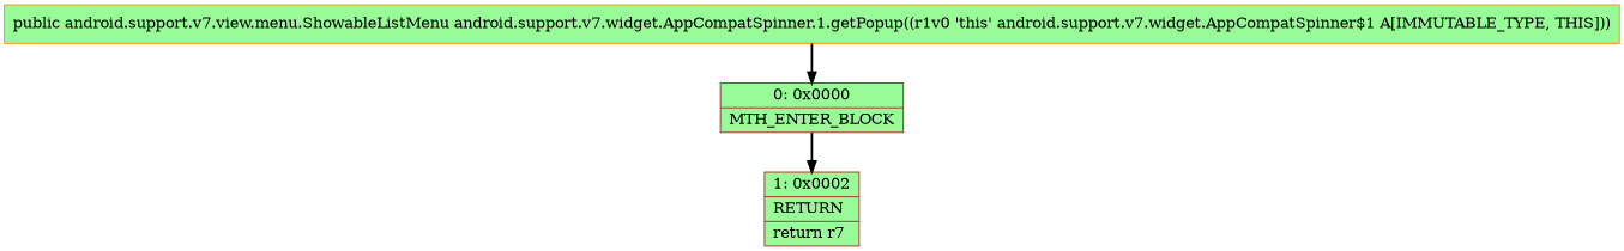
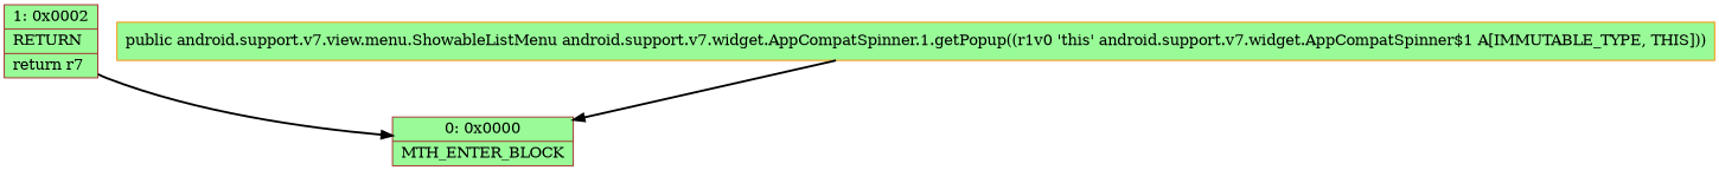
  digraph {
    node [shape=record style=filled fillcolor=palegreen color=brown]
    edge [style=bold]
    n1 [label="{0\:\ 0x0000|MTH_ENTER_BLOCK\l}"]
    n2 [label="{1\:\ 0x0002|RETURN\l|return r7\l}"]
    n3 [label="{public android.support.v7.view.menu.ShowableListMenu android.support.v7.widget.AppCompatSpinner.1.getPopup((r1v0 'this' android.support.v7.widget.AppCompatSpinner$1 A[IMMUTABLE_TYPE, THIS])) }" color=darkorange]
-   n1 -> n2
+   n2 -> n1
    n3 -> n1
  }
